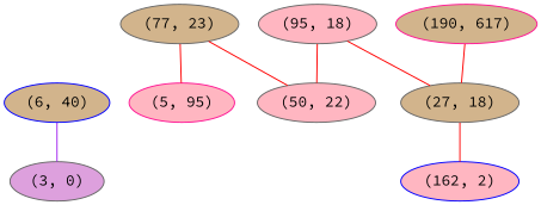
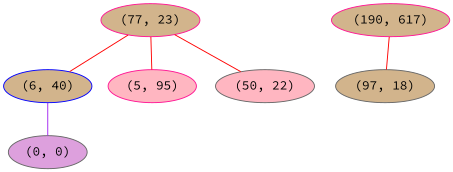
  graph {
    fontname="Source Code Pro"
    node [color=gray40 fillcolor=tan fontname="Source Code Pro" style=filled]
    edge [color=red fontname="Source Code Pro" weight=1]
-   "(77, 23)"
+   "(77, 23)" [color=deeppink]
    n2 [color=blue label="(6, 40)"]
    n3 [color=deeppink fillcolor=lightpink label="(5, 95)"]
    n4 [fillcolor=lightpink label="(50, 22)"]
-   "(0, 0)" [fillcolor=plum label="(3, 0)"]
+   "(0, 0)" [fillcolor=plum]
    n6 [color=deeppink label="(190, 617)"]
-   "(97, 18)" [label="(27, 18)"]
-   "(162, 2)" [color=blue fillcolor=lightpink]
-   "(95, 18)" [fillcolor=lightpink]
+   "(97, 18)"
+   "(77, 23)" -- n2
    "(77, 23)" -- n3
    "(77, 23)" -- n4
    n2 -- "(0, 0)" [color=purple weight=4]
    n6 -- "(97, 18)"
-   "(97, 18)" -- "(162, 2)"
-   "(95, 18)" -- n4
-   "(95, 18)" -- "(97, 18)"
  }
